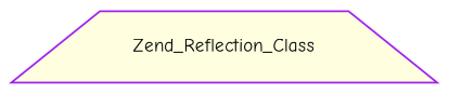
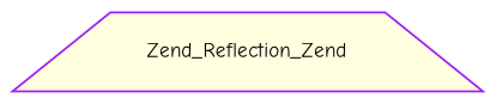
  digraph {
    rankdir=LR
    fontname="Comic Neue"
-   n1 [color=purple fillcolor=lightyellow fontname="Comic Neue" fontsize=10 height=0.2 label=Zend_Reflection_Class shape=trapezium style=filled width=0.4]
+   n1 [color=purple fillcolor=lightyellow fontname="Comic Neue" fontsize=10 height=0.2 label=Zend_Reflection_Zend shape=trapezium style=filled width=0.4]
  }
